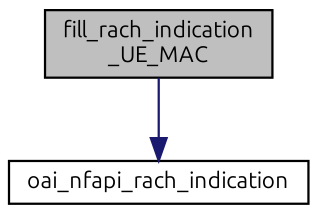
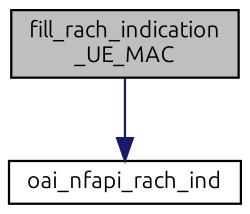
  digraph {
    rankdir=TB
    fontname=Ubuntu
    node [color=black fontname=Ubuntu fontsize=10 shape=record style=filled]
    n1 [fillcolor=grey75 fontcolor=black height=0.2 label="fill_rach_indication\l_UE_MAC" width=0.4]
-   n2 [fillcolor=white height=0.2 label=oai_nfapi_rach_indication width=0.4]
+   n2 [fillcolor=white height=0.2 label=oai_nfapi_rach_ind width=0.4]
    n1 -> n2 [color=midnightblue fontname=Ubuntu fontsize=10 labelfontname=Helvetica labelfontsize=10 style=solid]
  }
